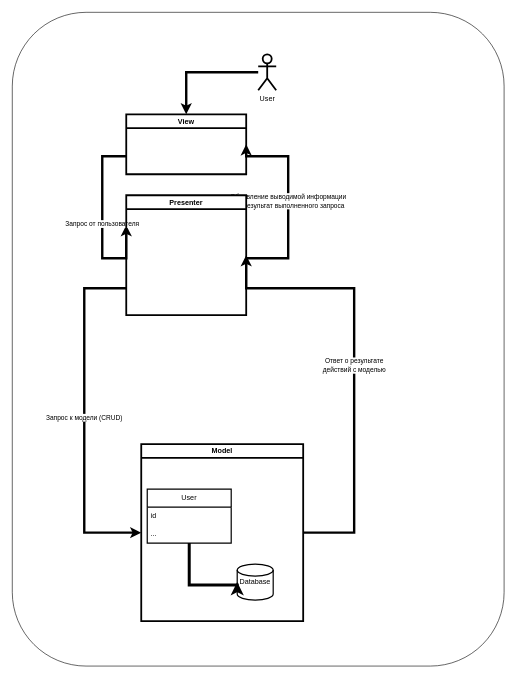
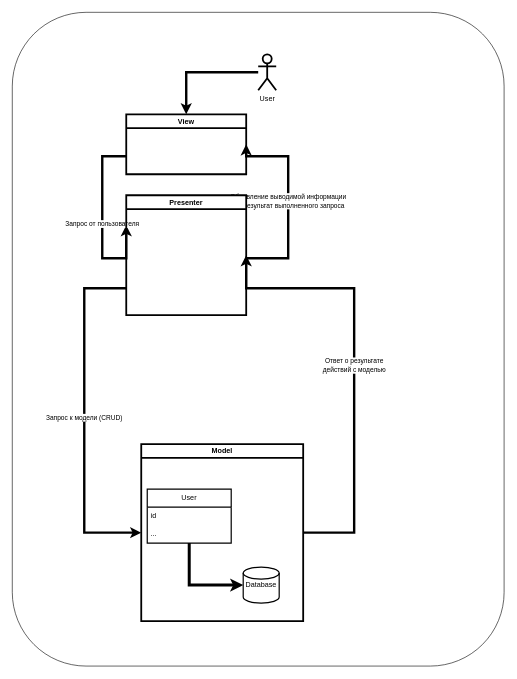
  <mxCell id="0" />
  <mxCell id="1" parent="0" />
  <mxCell id="2" value="" style="rounded=1;whiteSpace=wrap;html=1;" vertex="1" parent="1"><mxGeometry y="20" width="820" height="1090" as="geometry" x="20" /></mxCell>
  <mxCell id="3" value="Запрос от пользователя" style="edgeStyle=orthogonalEdgeStyle;rounded=0;orthogonalLoop=1;jettySize=auto;html=1;entryX=0;entryY=0.25;entryDx=0;entryDy=0;strokeWidth=4;" edge="1" parent="1" source="4" target="16"><mxGeometry relative="1" as="geometry"><Array as="points"><mxPoint x="170" y="260" /><mxPoint x="170" y="430" /></Array></mxGeometry></mxCell>
  <mxCell id="4" value="View" style="swimlane;whiteSpace=wrap;html=1;strokeWidth=3;" vertex="1" parent="1"><mxGeometry x="210" y="190" width="200" height="100" as="geometry" /></mxCell>
  <mxCell id="5" style="edgeStyle=orthogonalEdgeStyle;rounded=0;orthogonalLoop=1;jettySize=auto;html=1;entryX=0.5;entryY=0;entryDx=0;entryDy=0;strokeWidth=4;" edge="1" parent="1" source="6" target="4"><mxGeometry relative="1" as="geometry" /></mxCell>
  <mxCell id="6" value="User" style="shape=umlActor;verticalLabelPosition=bottom;verticalAlign=top;html=1;outlineConnect=0;strokeWidth=3;" vertex="1" parent="1"><mxGeometry x="430" y="90" width="30" height="60" as="geometry" /></mxCell>
  <mxCell id="7" value="Ответ о результате&lt;div&gt;действий с моделью&lt;/div&gt;" style="edgeStyle=orthogonalEdgeStyle;rounded=0;orthogonalLoop=1;jettySize=auto;html=1;entryX=1;entryY=0.5;entryDx=0;entryDy=0;strokeWidth=4;" edge="1" parent="1" source="8" target="16"><mxGeometry relative="1" as="geometry"><Array as="points"><mxPoint x="590" y="888" /><mxPoint x="590" y="480" /></Array></mxGeometry></mxCell>
  <mxCell id="8" value="Model" style="swimlane;whiteSpace=wrap;html=1;strokeWidth=3;" vertex="1" parent="1"><mxGeometry x="235" y="740" width="270" height="295" as="geometry" /></mxCell>
- <mxCell id="9" value="Database" style="strokeWidth=2;html=1;shape=mxgraph.flowchart.database;whiteSpace=wrap;" vertex="1" parent="8"><mxGeometry x="160" y="200" width="60" height="60" as="geometry" /></mxCell>
+ <mxCell id="9" value="Database" style="strokeWidth=2;html=1;shape=mxgraph.flowchart.database;whiteSpace=wrap;" vertex="1" parent="8"><mxGeometry x="170" y="205" width="60" height="60" as="geometry" /></mxCell>
  <mxCell id="10" value="User" style="swimlane;fontStyle=0;childLayout=stackLayout;horizontal=1;startSize=30;horizontalStack=0;resizeParent=1;resizeParentMax=0;resizeLast=0;collapsible=1;marginBottom=0;whiteSpace=wrap;html=1;strokeWidth=2;" vertex="1" parent="8"><mxGeometry x="10" y="75" width="140" height="90" as="geometry" /></mxCell>
  <mxCell id="11" value="id" style="text;strokeColor=none;fillColor=none;align=left;verticalAlign=middle;spacingLeft=4;spacingRight=4;overflow=hidden;points=[[0,0.5],[1,0.5]];portConstraint=eastwest;rotatable=0;whiteSpace=wrap;html=1;" vertex="1" parent="10"><mxGeometry y="30" width="140" height="30" as="geometry" /></mxCell>
  <mxCell id="12" value="..." style="text;strokeColor=none;fillColor=none;align=left;verticalAlign=middle;spacingLeft=4;spacingRight=4;overflow=hidden;points=[[0,0.5],[1,0.5]];portConstraint=eastwest;rotatable=0;whiteSpace=wrap;html=1;" vertex="1" parent="10"><mxGeometry y="60" width="140" height="30" as="geometry" /></mxCell>
  <mxCell id="13" style="edgeStyle=orthogonalEdgeStyle;rounded=0;orthogonalLoop=1;jettySize=auto;html=1;entryX=0;entryY=0.5;entryDx=0;entryDy=0;entryPerimeter=0;strokeWidth=5;" edge="1" parent="8" source="10" target="9"><mxGeometry relative="1" as="geometry"><Array as="points"><mxPoint x="80" y="235" /></Array></mxGeometry></mxCell>
  <mxCell id="14" value="Запрос к модели (CRUD)" style="edgeStyle=orthogonalEdgeStyle;rounded=0;orthogonalLoop=1;jettySize=auto;html=1;strokeWidth=4;entryX=0;entryY=0.5;entryDx=0;entryDy=0;" edge="1" parent="1" source="16" target="8"><mxGeometry relative="1" as="geometry"><mxPoint x="230" y="888" as="targetPoint" /><Array as="points"><mxPoint x="140" y="480" /><mxPoint x="140" y="888" /></Array></mxGeometry></mxCell>
  <mxCell id="15" value="Обновление выводимой информации&lt;div&gt;как результат выполненного запроса&lt;/div&gt;" style="edgeStyle=orthogonalEdgeStyle;rounded=0;orthogonalLoop=1;jettySize=auto;html=1;entryX=1;entryY=0.5;entryDx=0;entryDy=0;strokeWidth=4;" edge="1" parent="1" source="16" target="4"><mxGeometry relative="1" as="geometry"><Array as="points"><mxPoint x="480" y="430" /><mxPoint x="480" y="260" /></Array></mxGeometry></mxCell>
  <mxCell id="16" value="Presenter" style="swimlane;whiteSpace=wrap;html=1;strokeWidth=3;" vertex="1" parent="1"><mxGeometry x="210" y="325" width="200" height="200" as="geometry" /></mxCell>
